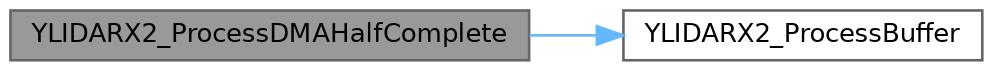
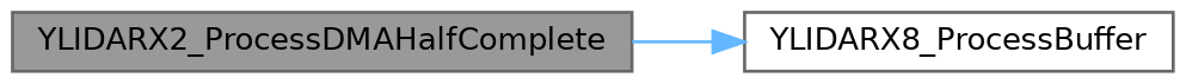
  digraph {
    rankdir=LR
    node [fontname=Helvetica fontsize=10 shape=box style=filled]
    n1 [color=gray40 fillcolor=grey60 fontcolor=black height=0.2 label=YLIDARX2_ProcessDMAHalfComplete width=0.4]
-   n2 [color=grey40 fillcolor=white height=0.2 label=YLIDARX2_ProcessBuffer width=0.4]
+   n2 [color=grey40 fillcolor=white height=0.2 label=YLIDARX8_ProcessBuffer width=0.4]
    n1 -> n2 [color=steelblue1 fontname=Helvetica fontsize=10 labelfontname=Helvetica labelfontsize=10 style=solid]
  }
